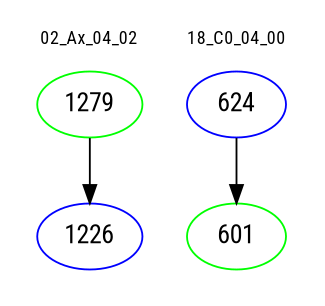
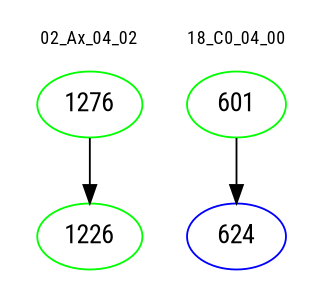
  digraph {
    fontname="Roboto Condensed"
    node [color=green fontname="Roboto Condensed"]
    edge [color=black fontname="Roboto Condensed"]
-   n1 [label=1279]
-   n2 [color=blue label=1226]
+   n1 [label=1276]
+   n2 [label=1226]
    n3 [label=601]
    n4 [color=blue label=624]
    subgraph cluster_1 {
      color=white
      fontsize=10
      label="02_Ax_04_02"
      n1
      n2
    }
    subgraph cluster_2 {
      color=white
      fontsize=10
      label="18_C0_04_00"
      n3
      n4
    }
    n1 -> n2
-   n4 -> n3
+   n3 -> n4
  }
